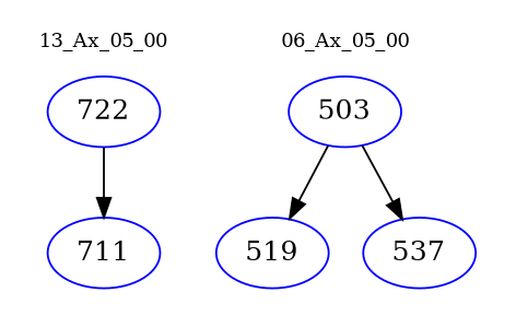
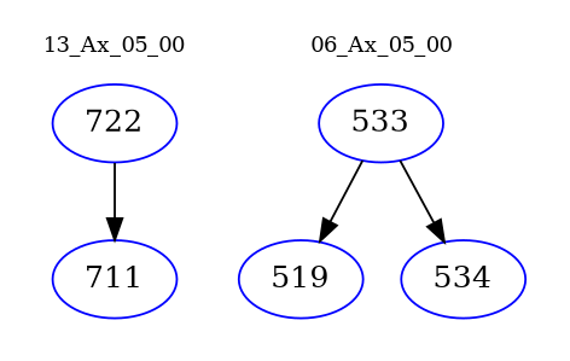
  digraph {
    fontname="DejaVu Serif"
    node [color=blue fontname="DejaVu Serif"]
    edge [color=black fontname="DejaVu Serif"]
    n1 [label=722]
    n2 [label=711]
-   n3 [label=503]
+   n3 [label=533]
    n4 [label=519]
-   n5 [label=537]
+   n5 [label=534]
    subgraph cluster_1 {
      color=white
      fontsize=10
      label="13_Ax_05_00"
      n1
      n2
    }
    subgraph cluster_2 {
      color=white
      fontsize=10
      label="06_Ax_05_00"
      n3
      n4
      n5
    }
    n1 -> n2
    n3 -> n4
    n3 -> n5
  }
